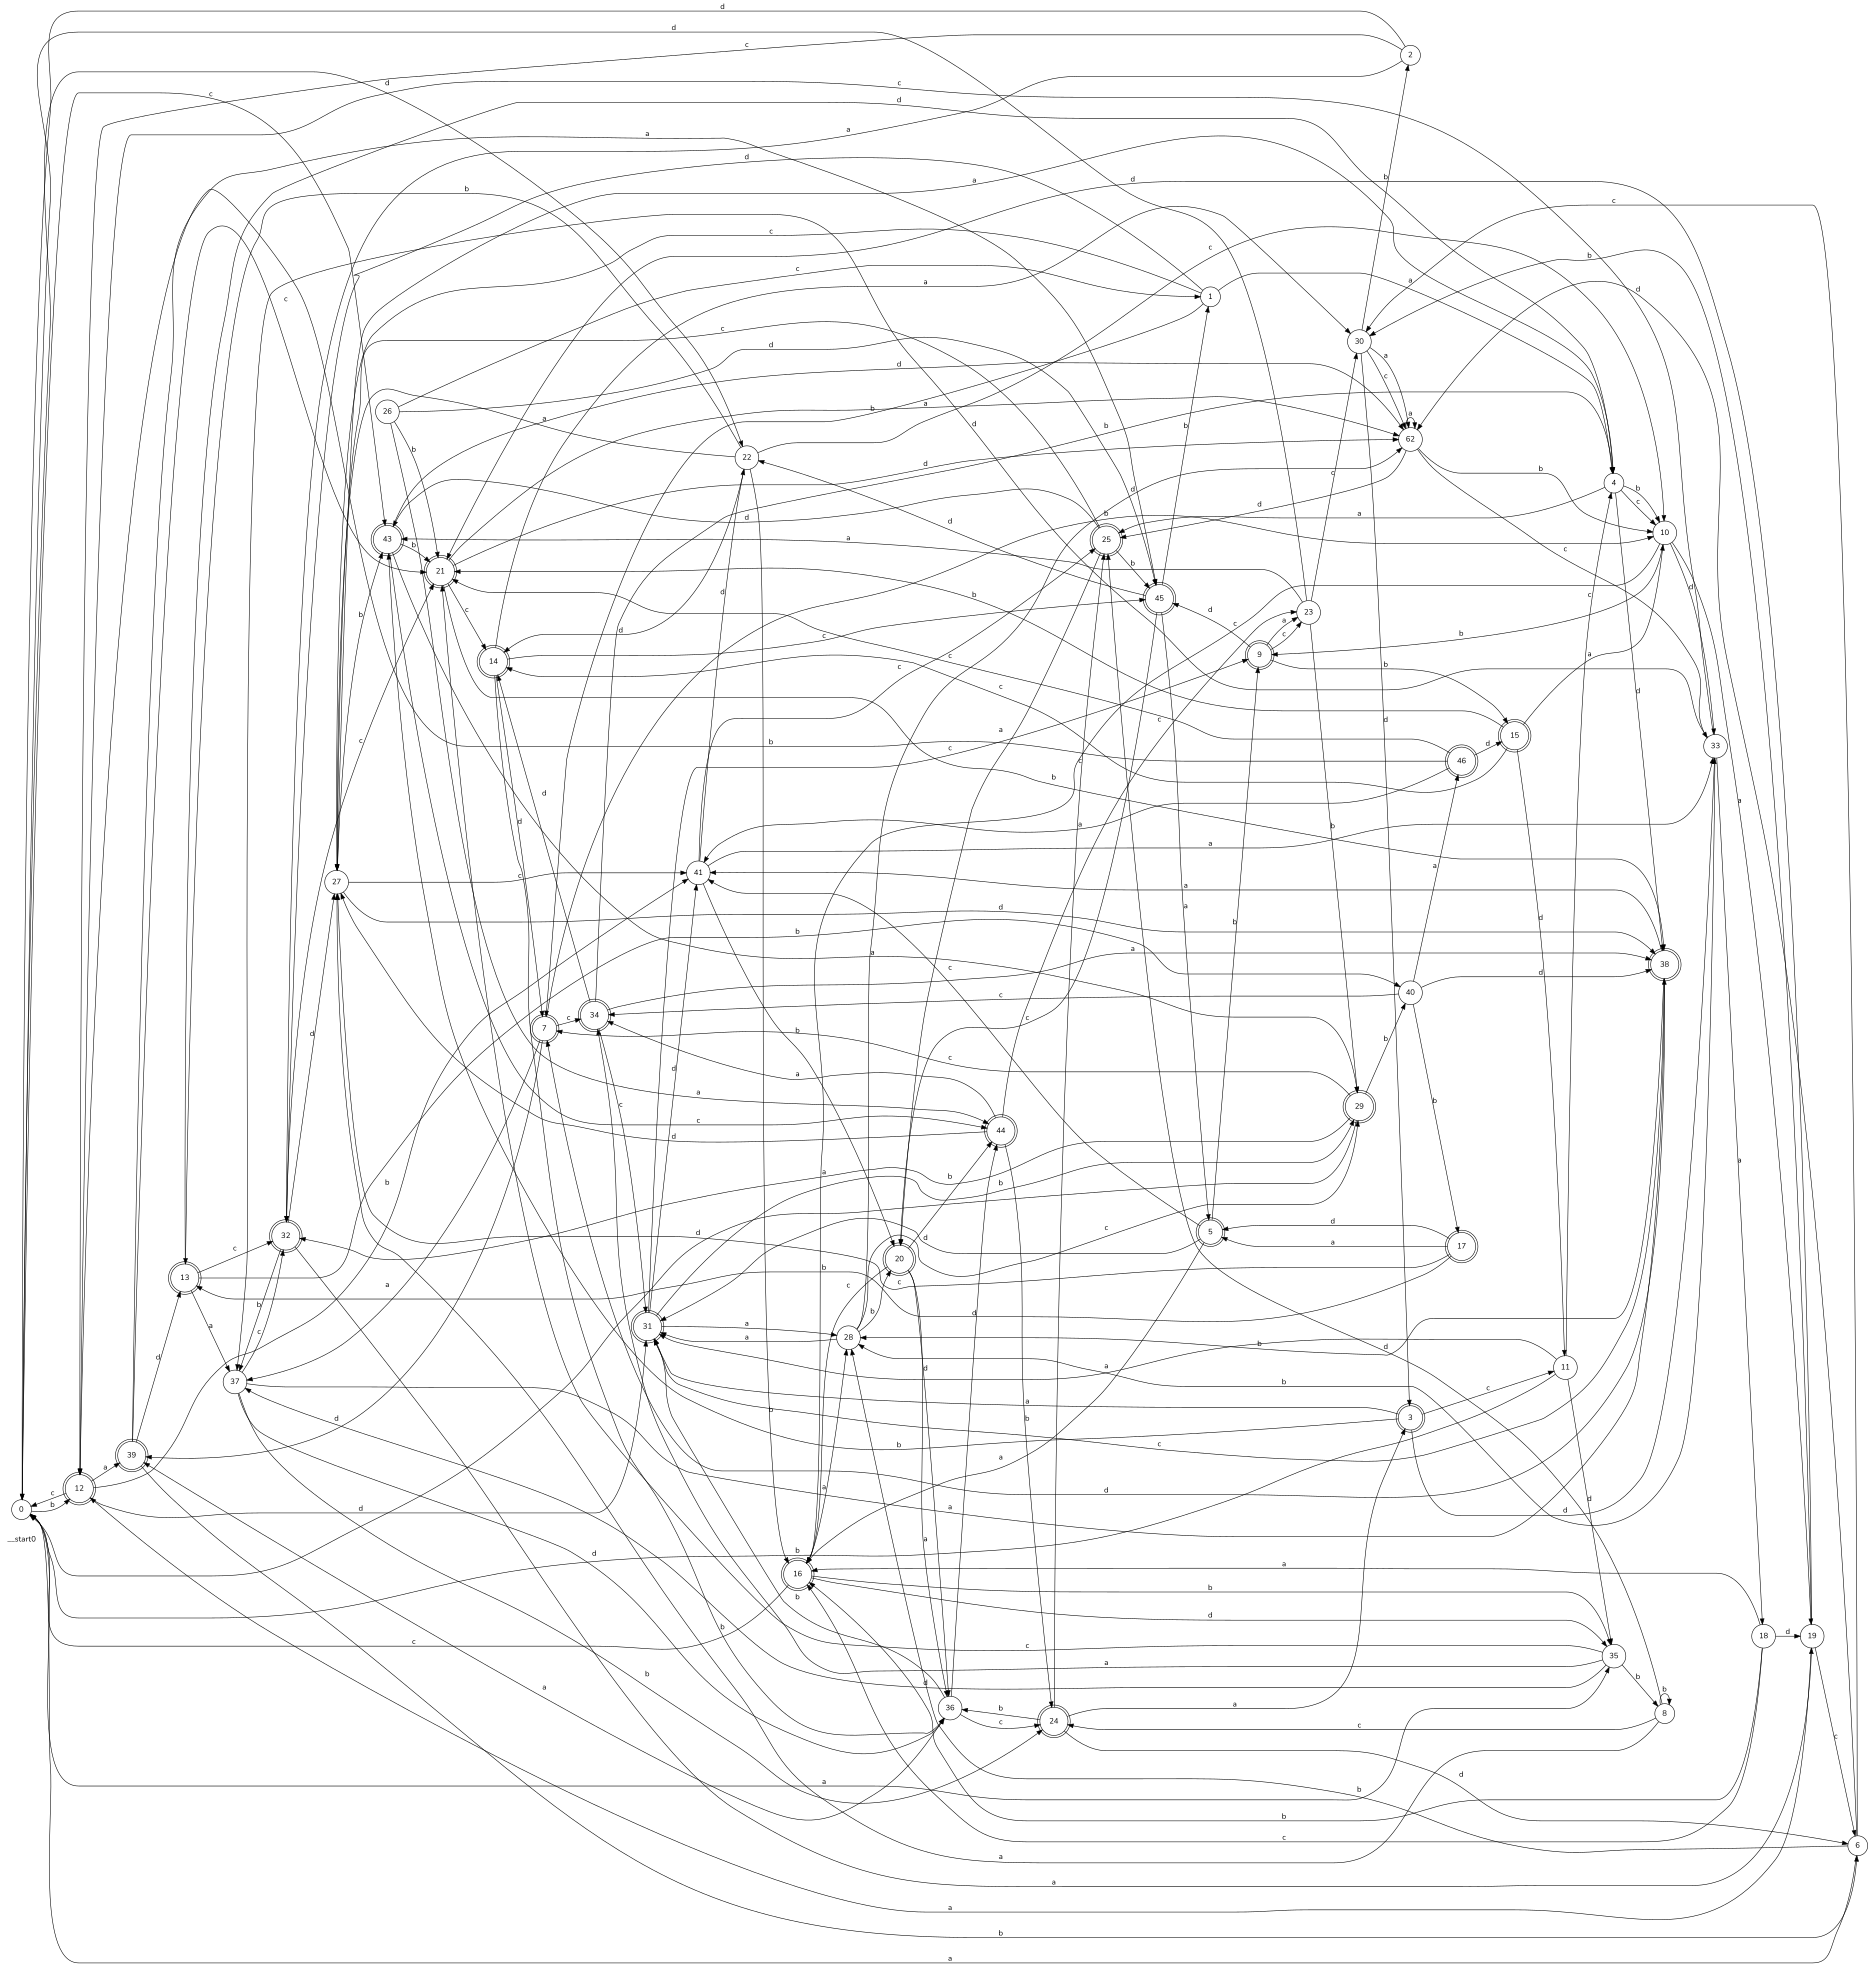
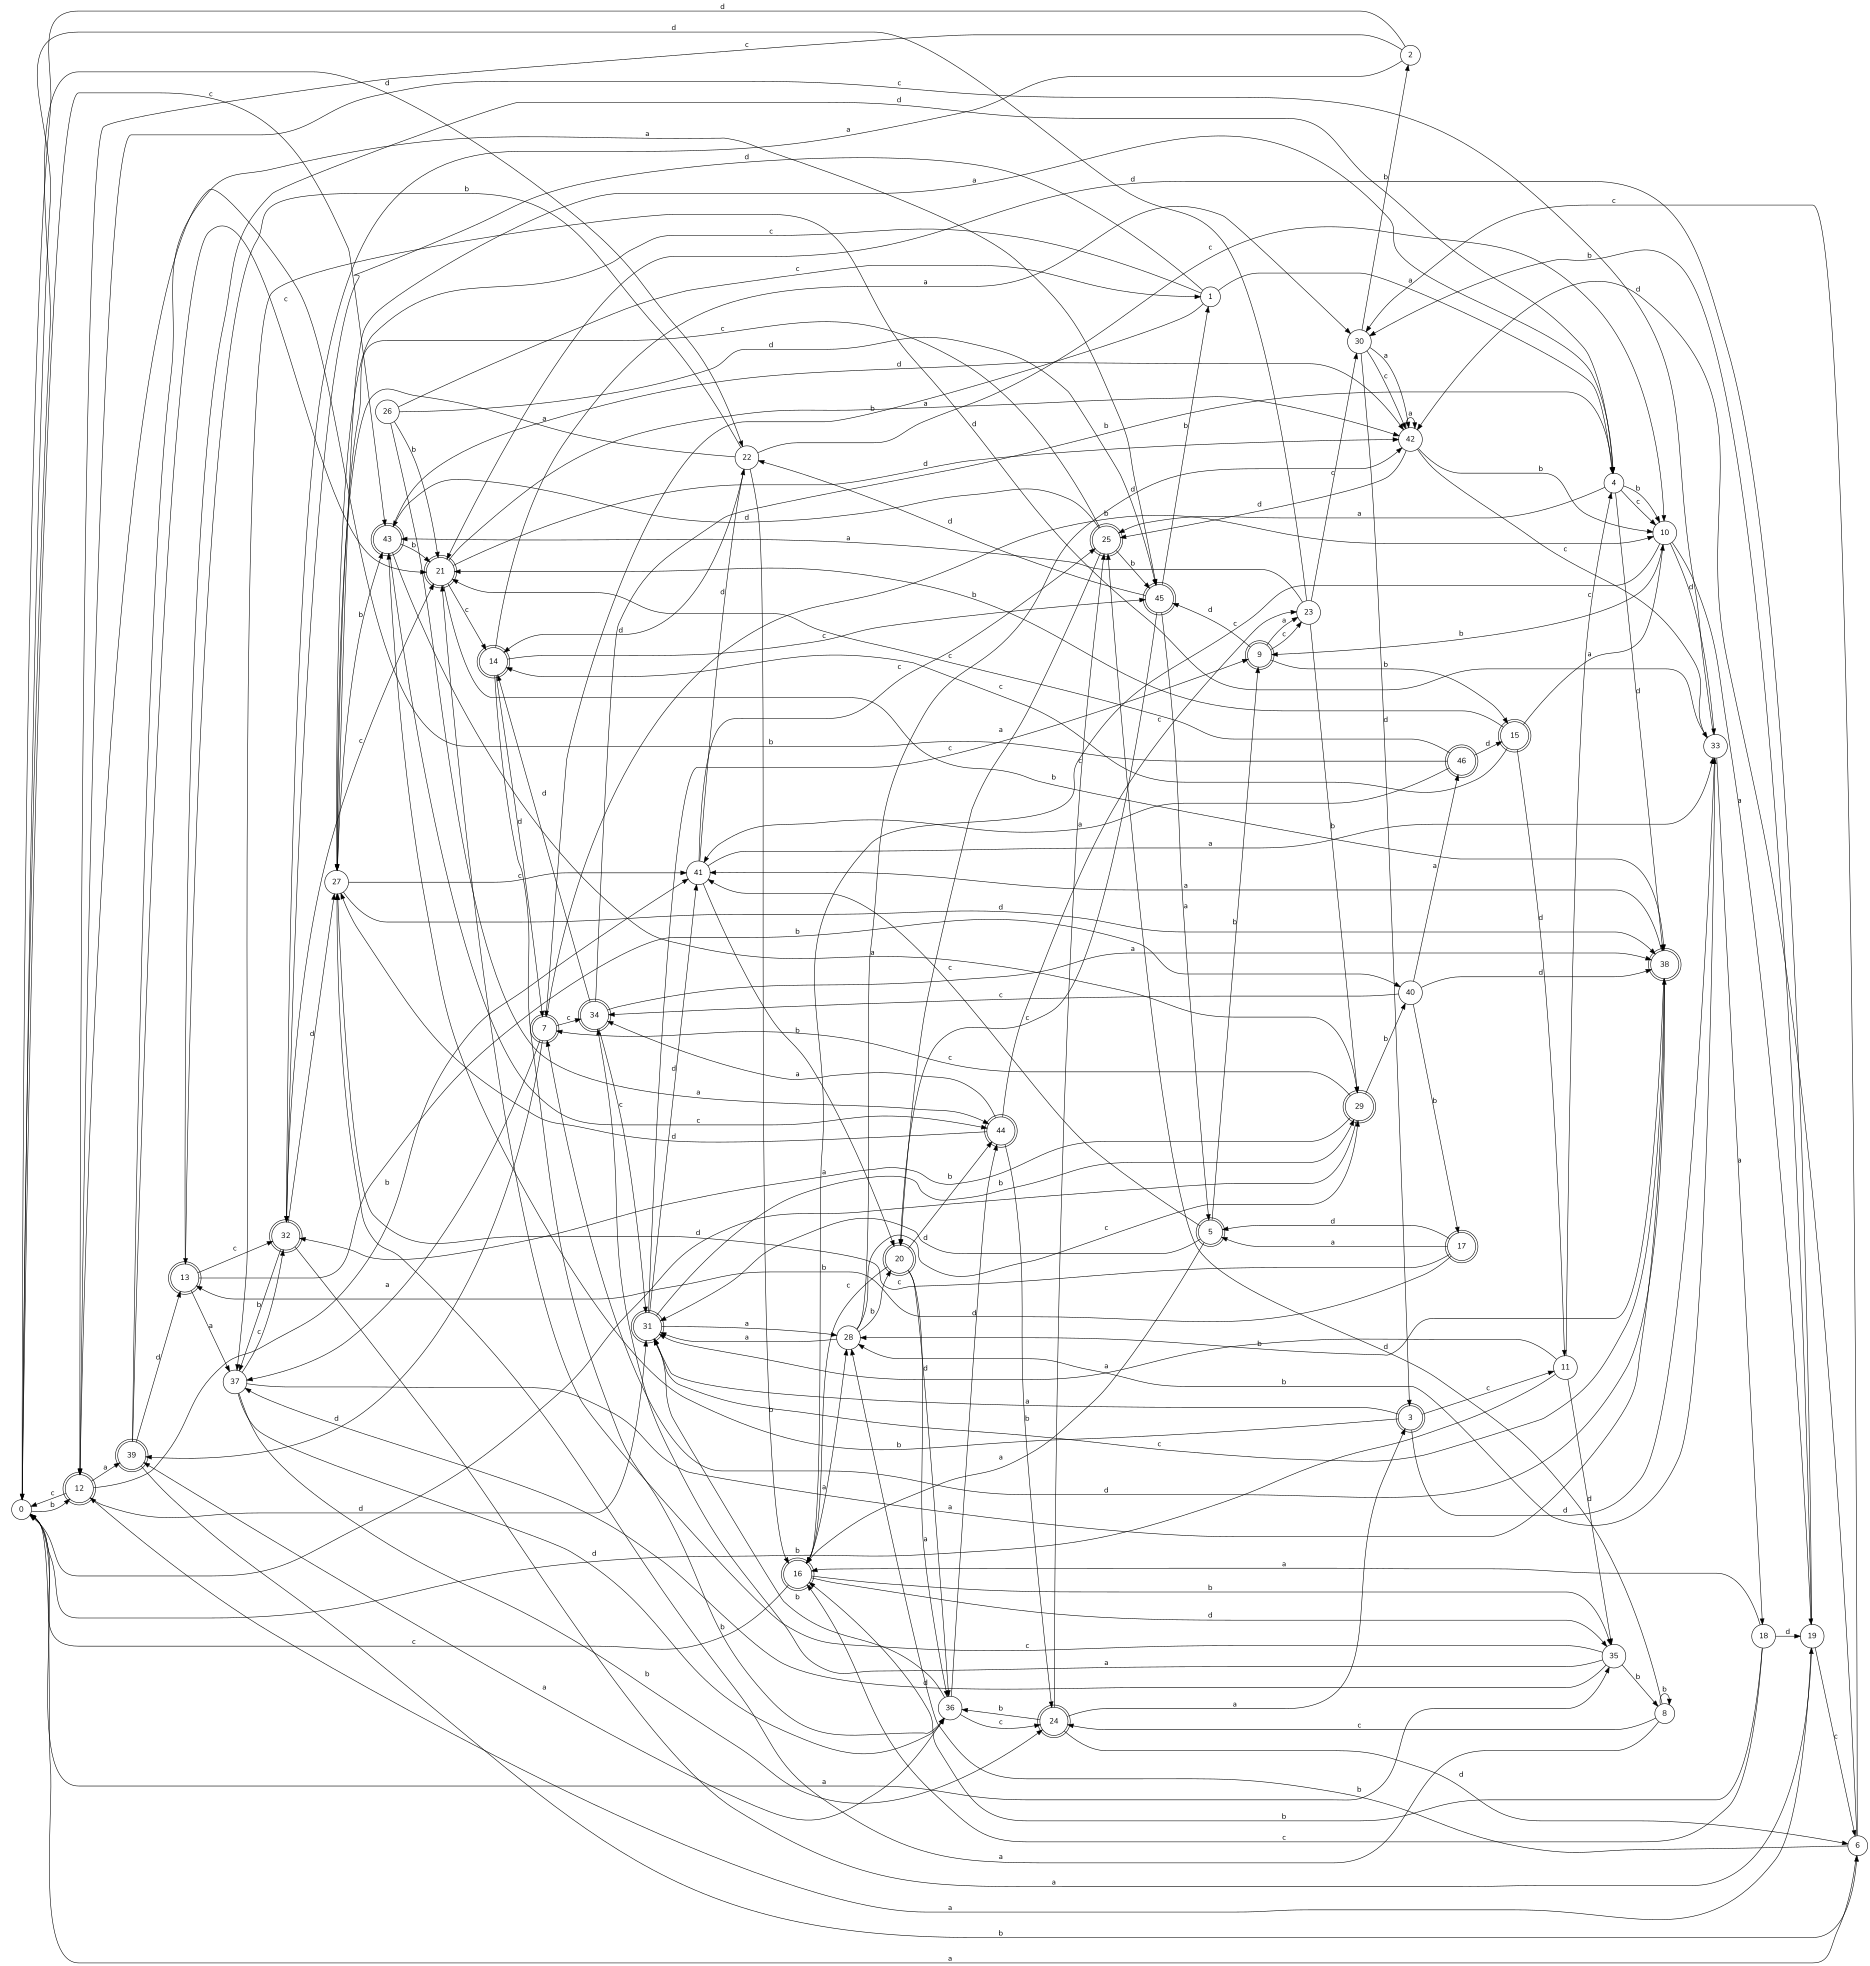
  digraph {
    fontname=Nunito
    rankdir=LR
    node [fontname=Nunito shape=doublecircle color=black fillcolor=white style="rounded,filled"]
    edge [fontname=Nunito]
-   __start0 [shape=none color="" fillcolor="" style=""]
    n2 [label=0 shape=circle style=filled]
    n3 [label=12]
    n4 [label=22 shape=circle style=filled]
    n5 [label=35 shape=circle style=filled]
    n6 [label=43]
    n7 [label=31]
    n8 [label=41 shape=circle style=filled]
    n9 [label=39]
    n10 [label=27 shape=circle style=filled]
    n11 [label=13]
    n12 [label=10 shape=circle style=filled]
    n13 [label=16]
    n14 [label=14]
    n15 [label=34]
    n16 [label=37 shape=circle style=filled]
    n17 [label=8 shape=circle style=filled]
    n18 [label=21]
-   n19 [label=62 shape=circle style=filled]
+   n19 [label=42 shape=circle style=filled]
    n20 [label=44]
    n21 [label=29]
    n22 [label=1 shape=circle style=filled]
    n23 [label=4 shape=circle style=filled]
    n24 [label=7]
    n25 [label=32]
    n26 [label=25]
    n27 [label=38]
    n28 [label=19 shape=circle style=filled]
    n29 [label=2 shape=circle style=filled]
    n30 [label=40 shape=circle style=filled]
    n31 [label=3]
    n32 [label=11 shape=circle style=filled]
    n33 [label=33 shape=circle style=filled]
    n34 [label=9]
    n35 [label=28 shape=circle style=filled]
    n36 [label=18 shape=circle style=filled]
    n37 [label=45]
    n38 [label=20]
    n39 [label=5]
    n40 [label=15]
    n41 [label=23 shape=circle style=filled]
    n42 [label=6 shape=circle style=filled]
    n43 [label=30 shape=circle style=filled]
    n44 [label=24]
    n45 [label=36 shape=circle style=filled]
    n46 [label=17]
    n47 [label=46]
    n48 [label=26 shape=circle style=filled]
    n2 -> n3 [label=b]
    n2 -> n4 [label=d]
    n2 -> n5 [label=a]
    n2 -> n6 [label=c]
    n3 -> n2 [label=c]
    n3 -> n7 [label=d]
    n3 -> n8 [label=b]
    n3 -> n9 [label=a]
    n4 -> n10 [label=a]
    n4 -> n11 [label=b]
    n4 -> n12 [label=c]
    n4 -> n13 [label=b]
    n4 -> n14 [label=d]
    n5 -> n15 [label=a]
    n5 -> n16 [label=d]
    n5 -> n17 [label=b]
    n5 -> n18 [label=c]
    n6 -> n18 [label=b]
    n6 -> n19 [label=d]
    n6 -> n20 [label=c]
    n6 -> n21 [label=a]
    n7 -> n8 [label=d]
    n7 -> n21 [label=b]
    n7 -> n34 [label=c]
    n7 -> n35 [label=a]
    n8 -> n4 [label=d]
    n8 -> n26 [label=c]
    n8 -> n33 [label=a]
    n8 -> n38 [label=b]
    n9 -> n11 [label=d]
    n9 -> n18 [label=c]
    n9 -> n37 [label=a]
    n9 -> n42 [label=b]
    n10 -> n6 [label=b]
    n10 -> n8 [label=c]
    n10 -> n23 [label=a]
    n10 -> n27 [label=d]
    n11 -> n16 [label=a]
    n11 -> n23 [label=d]
    n11 -> n25 [label=c]
    n11 -> n30 [label=b]
    n12 -> n13 [label=c]
    n12 -> n28 [label=a]
    n12 -> n33 [label=d]
    n12 -> n34 [label=b]
    n13 -> n2 [label=c]
    n13 -> n5 [label=b]
    n13 -> n5 [label=d]
    n13 -> n35 [label=a]
    n14 -> n24 [label=d]
    n14 -> n37 [label=c]
    n14 -> n43 [label=a]
    n14 -> n45 [label=b]
    n15 -> n7 [label=c]
    n15 -> n14 [label=d]
    n15 -> n23 [label=b]
    n15 -> n27 [label=a]
    n16 -> n25 [label=c]
    n16 -> n27 [label=a]
    n16 -> n44 [label=b]
    n16 -> n45 [label=d]
    n17 -> n10 [label=a]
    n17 -> n17 [label=b]
    n17 -> n26 [label=d]
    n17 -> n44 [label=c]
    n18 -> n14 [label=c]
    n18 -> n19 [label=a]
    n18 -> n19 [label=d]
    n18 -> n27 [label=b]
    n19 -> n12 [label=b]
    n19 -> n19 [label=a]
    n19 -> n26 [label=d]
    n19 -> n33 [label=c]
    n20 -> n10 [label=d]
    n20 -> n15 [label=a]
    n20 -> n41 [label=c]
    n20 -> n44 [label=b]
    n21 -> n2 [label=d]
    n21 -> n24 [label=c]
    n21 -> n25 [label=a]
    n21 -> n30 [label=b]
    n22 -> n10 [label=c]
    n22 -> n23 [label=a]
    n22 -> n24 [label=b]
    n22 -> n25 [label=d]
    n23 -> n12 [label=b]
    n23 -> n12 [label=c]
    n23 -> n26 [label=a]
    n23 -> n27 [label=d]
    n24 -> n9 [label=d]
    n24 -> n12 [label=b]
    n24 -> n15 [label=c]
    n24 -> n16 [label=a]
    n25 -> n10 [label=d]
    n25 -> n16 [label=b]
    n25 -> n18 [label=c]
    n25 -> n28 [label=a]
    n26 -> n6 [label=d]
    n26 -> n10 [label=c]
    n26 -> n37 [label=b]
    n26 -> n38 [label=a]
    n27 -> n7 [label=c]
    n27 -> n8 [label=a]
    n27 -> n24 [label=d]
    n27 -> n35 [label=b]
    n28 -> n3 [label=a]
    n28 -> n18 [label=d]
    n28 -> n42 [label=c]
    n28 -> n43 [label=b]
    n29 -> n2 [label=d]
    n29 -> n3 [label=c]
    n29 -> n25 [label=a]
    n30 -> n15 [label=c]
    n30 -> n27 [label=d]
    n30 -> n46 [label=b]
    n30 -> n47 [label=a]
    n31 -> n6 [label=b]
    n31 -> n7 [label=a]
    n31 -> n32 [label=c]
    n31 -> n33 [label=d]
    n32 -> n2 [label=b]
    n32 -> n5 [label=d]
    n32 -> n7 [label=a]
    n32 -> n23 [label=c]
    n33 -> n3 [label=c]
    n33 -> n16 [label=d]
    n33 -> n35 [label=b]
    n33 -> n36 [label=a]
    n34 -> n37 [label=d]
    n34 -> n40 [label=b]
    n34 -> n41 [label=a]
    n34 -> n41 [label=c]
    n35 -> n7 [label=a]
    n35 -> n19 [label=d]
    n35 -> n21 [label=c]
    n35 -> n38 [label=b]
    n36 -> n13 [label=a]
    n36 -> n13 [label=b]
    n36 -> n13 [label=c]
    n36 -> n28 [label=d]
    n37 -> n4 [label=d]
    n37 -> n22 [label=b]
    n37 -> n38 [label=c]
    n37 -> n39 [label=a]
    n38 -> n13 [label=c]
    n38 -> n20 [label=b]
    n38 -> n45 [label=a]
    n38 -> n45 [label=d]
    n39 -> n7 [label=d]
    n39 -> n8 [label=c]
    n39 -> n13 [label=a]
    n39 -> n34 [label=b]
    n40 -> n12 [label=a]
    n40 -> n14 [label=c]
    n40 -> n18 [label=b]
    n40 -> n32 [label=d]
    n41 -> n2 [label=d]
    n41 -> n6 [label=a]
    n41 -> n21 [label=b]
    n41 -> n43 [label=c]
    n42 -> n2 [label=a]
    n42 -> n19 [label=d]
    n42 -> n35 [label=b]
    n42 -> n43 [label=c]
    n43 -> n19 [label=a]
    n43 -> n19 [label=c]
    n43 -> n29 [label=b]
    n43 -> n31 [label=d]
    n44 -> n26 [label=c]
    n44 -> n31 [label=a]
    n44 -> n42 [label=d]
    n44 -> n45 [label=b]
    n45 -> n7 [label=b]
    n45 -> n9 [label=a]
    n45 -> n20 [label=d]
    n45 -> n44 [label=c]
    n46 -> n10 [label=c]
    n46 -> n11 [label=b]
    n46 -> n39 [label=a]
    n46 -> n39 [label=d]
    n47 -> n3 [label=b]
    n47 -> n8 [label=a]
    n47 -> n18 [label=c]
    n47 -> n40 [label=d]
    n48 -> n18 [label=b]
    n48 -> n20 [label=a]
    n48 -> n22 [label=c]
    n48 -> n37 [label=d]
  }
